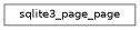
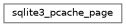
  digraph {
    rankdir=TB
-   n1 [color=grey40 fillcolor=white fontname=Helvetica fontsize=10 height=0.2 label=sqlite3_page_page shape=box style=filled width=0.4]
+   n1 [color=grey40 fillcolor=white fontname=Helvetica fontsize=10 height=0.2 label=sqlite3_pcache_page shape=box style=filled width=0.4]
  }
